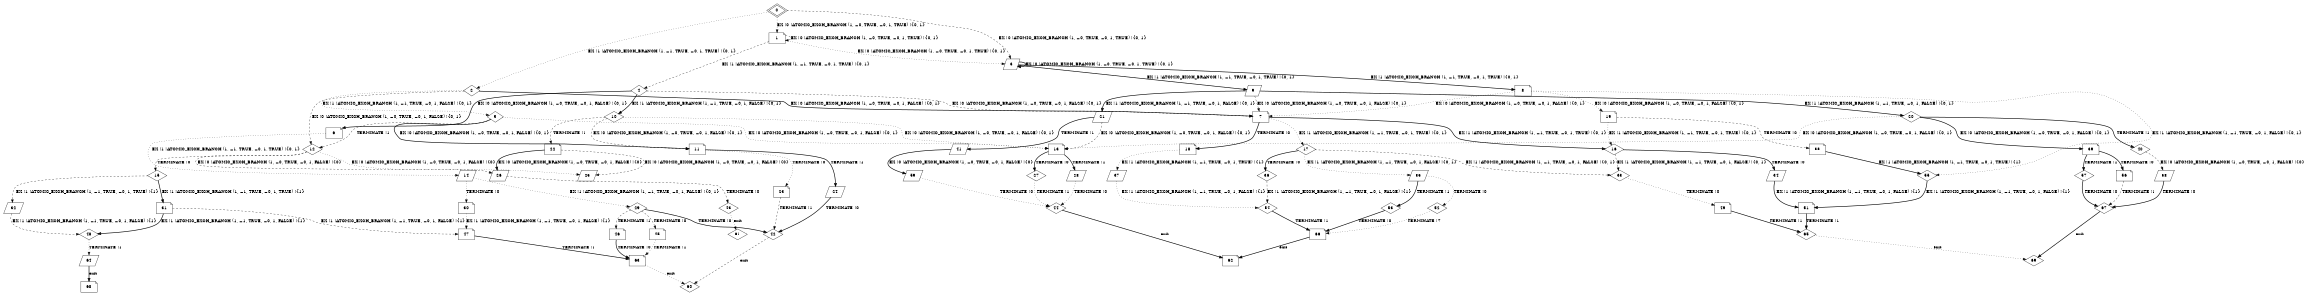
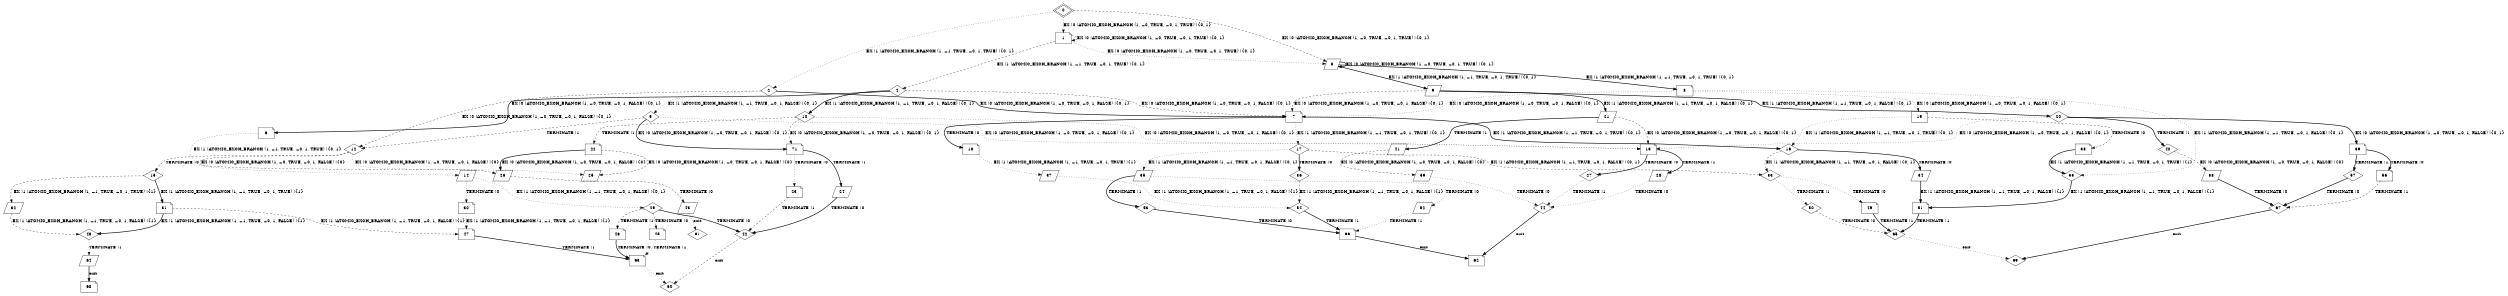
  digraph {
    node [shape=diamond]
    edge [style=bold]
    0 [peripheries=2]
    1 [shape=note]
    2
    3 [shape=parallelogram]
    4
    5
    7 [shape=note]
    12
    8 [shape=note]
    9 [shape=parallelogram]
    6 [shape=note]
    10
-   11 [shape=note]
+   11 [shape=note label=71]
    13 [shape=note]
    14 [shape=parallelogram]
    16
    17
    18 [shape=note]
    19 [shape=note]
    55
    20
    21 [shape=parallelogram]
    22 [shape=note]
    23 [shape=note]
    24 [shape=parallelogram]
    15
    25 [shape=parallelogram]
    26 [shape=parallelogram]
    27
    28 [shape=parallelogram]
    29
    30 [shape=note]
    31 [shape=note]
    32 [shape=parallelogram]
    33
    34 [shape=parallelogram]
    35 [shape=parallelogram]
    36
    37 [shape=parallelogram]
    38 [shape=note]
    39 [shape=note]
    40
    41 [shape=parallelogram]
    42
-   43
+   43 [shape=parallelogram]
    44
    45 [shape=note]
    46 [shape=note]
    47 [shape=note]
    48
    49 [shape=note]
+   50
    51 [shape=note]
-   52
+   52 [shape=parallelogram]
    53
    54
    56 [shape=note]
    57
    58 [shape=parallelogram]
    59 [shape=parallelogram]
    60
    61
    62 [shape=note]
    63 [shape=note]
    64 [shape=parallelogram]
    65
    66 [shape=note]
    67
    68 [shape=note]
    69
    0 -> 1 [label="EX !0 !ATOMIC_EXCH_BRANCH (1, +0, TRUE, +0, 1, TRUE) !{0, 1}" style=dotted]
    0 -> 2 [label="EX !1 !ATOMIC_EXCH_BRANCH (1, +1, TRUE, +0, 1, TRUE) !{0, 1}" style=dotted]
    0 -> 3 [label="EX !0 !ATOMIC_EXCH_BRANCH (1, +0, TRUE, +0, 1, TRUE) !{0, 1}" style=dashed]
    1 -> 1 [label="EX !0 !ATOMIC_EXCH_BRANCH (1, +0, TRUE, +0, 1, TRUE) !{0, 1}" style=dashed]
    1 -> 3 [label="EX !0 !ATOMIC_EXCH_BRANCH (1, +0, TRUE, +0, 1, TRUE) !{0, 1}" style=dotted]
    1 -> 4 [label="EX !1 !ATOMIC_EXCH_BRANCH (1, +1, TRUE, +0, 1, TRUE) !{0, 1}" style=dashed]
    2 -> 5 [label="EX !1 !ATOMIC_EXCH_BRANCH (1, +1, TRUE, +0, 1, FALSE) !{0, 1}" style=dotted]
    2 -> 7 [label="EX !0 !ATOMIC_EXCH_BRANCH (1, +0, TRUE, +0, 1, FALSE) !{0, 1}"]
    2 -> 12 [label="EX !0 !ATOMIC_EXCH_BRANCH (1, +0, TRUE, +0, 1, FALSE) !{0, 1}" style=dashed]
    3 -> 3 [label="EX !0 !ATOMIC_EXCH_BRANCH (1, +0, TRUE, +0, 1, TRUE) !{0, 1}"]
    3 -> 8 [label="EX !1 !ATOMIC_EXCH_BRANCH (1, +1, TRUE, +0, 1, TRUE) !{0, 1}"]
    3 -> 9 [label="EX !1 !ATOMIC_EXCH_BRANCH (1, +1, TRUE, +0, 1, TRUE) !{0, 1}"]
    4 -> 7 [label="EX !0 !ATOMIC_EXCH_BRANCH (1, +0, TRUE, +0, 1, FALSE) !{0, 1}" style=dashed]
    4 -> 6 [label="EX !0 !ATOMIC_EXCH_BRANCH (1, +0, TRUE, +0, 1, FALSE) !{0, 1}"]
    4 -> 10 [label="EX !1 !ATOMIC_EXCH_BRANCH (1, +1, TRUE, +0, 1, FALSE) !{0, 1}"]
    5 -> 12 [label="TERMINATE !1" style=dashed]
    5 -> 11 [label="EX !0 !ATOMIC_EXCH_BRANCH (1, +0, TRUE, +0, 1, FALSE) !{0, 1}"]
    5 -> 13 [label="EX !0 !ATOMIC_EXCH_BRANCH (1, +0, TRUE, +0, 1, FALSE) !{0, 1}" style=dotted]
    7 -> 16 [label="EX !1 !ATOMIC_EXCH_BRANCH (1, +1, TRUE, +0, 1, TRUE) !{0, 1}"]
    7 -> 17 [label="EX !1 !ATOMIC_EXCH_BRANCH (1, +1, TRUE, +0, 1, TRUE) !{0, 1}" style=dotted]
    7 -> 18 [label="TERMINATE !0"]
    12 -> 15 [label="TERMINATE !0" style=dashed]
    12 -> 25 [label="EX !0 !ATOMIC_EXCH_BRANCH (1, +0, TRUE, +0, 1, FALSE) !{0}" style=dotted]
    12 -> 26 [label="EX !0 !ATOMIC_EXCH_BRANCH (1, +0, TRUE, +0, 1, FALSE) !{0}" style=dashed]
    8 -> 7 [label="EX !0 !ATOMIC_EXCH_BRANCH (1, +0, TRUE, +0, 1, FALSE) !{0, 1}" style=dotted]
    8 -> 19 [label="EX !0 !ATOMIC_EXCH_BRANCH (1, +0, TRUE, +0, 1, FALSE) !{0, 1}" style=dotted]
    8 -> 55 [label="EX !1 !ATOMIC_EXCH_BRANCH (1, +1, TRUE, +0, 1, FALSE) !{0, 1}" style=dotted]
    9 -> 7 [label="EX !0 !ATOMIC_EXCH_BRANCH (1, +0, TRUE, +0, 1, FALSE) !{0, 1}" style=dashed]
    9 -> 20 [label="EX !1 !ATOMIC_EXCH_BRANCH (1, +1, TRUE, +0, 1, FALSE) !{0, 1}"]
    9 -> 21 [label="EX !1 !ATOMIC_EXCH_BRANCH (1, +1, TRUE, +0, 1, FALSE) !{0, 1}"]
    6 -> 14 [label="EX !1 !ATOMIC_EXCH_BRANCH (1, +1, TRUE, +0, 1, TRUE) !{0, 1}" style=dotted]
    10 -> 11 [label="EX !0 !ATOMIC_EXCH_BRANCH (1, +0, TRUE, +0, 1, FALSE) !{0, 1}" style=dashed]
    10 -> 13 [label="EX !0 !ATOMIC_EXCH_BRANCH (1, +0, TRUE, +0, 1, FALSE) !{0, 1}" style=dotted]
    10 -> 22 [label="TERMINATE !1" style=dashed]
    11 -> 23 [label="TERMINATE !0" style=dotted]
    11 -> 24 [label="TERMINATE !1"]
    13 -> 27 [label="TERMINATE !0"]
    13 -> 28 [label="TERMINATE !1"]
    14 -> 29 [label="EX !1 !ATOMIC_EXCH_BRANCH (1, +1, TRUE, +0, 1, FALSE) !{0, 1}" style=dotted]
    14 -> 30 [label="TERMINATE !0" style=dotted]
    16 -> 33 [label="EX !1 !ATOMIC_EXCH_BRANCH (1, +1, TRUE, +0, 1, FALSE) !{0, 1}" style=dashed]
    16 -> 34 [label="TERMINATE !0"]
    17 -> 33 [label="EX !1 !ATOMIC_EXCH_BRANCH (1, +1, TRUE, +0, 1, FALSE) !{0, 1}" style=dashed]
    17 -> 35 [label="EX !1 !ATOMIC_EXCH_BRANCH (1, +1, TRUE, +0, 1, FALSE) !{0, 1}" style=dotted]
    17 -> 36 [label="TERMINATE !0"]
    18 -> 37 [label="EX !1 !ATOMIC_EXCH_BRANCH (1, +1, TRUE, +0, 1, TRUE) !{1}" style=dotted]
    19 -> 16 [label="EX !1 !ATOMIC_EXCH_BRANCH (1, +1, TRUE, +0, 1, TRUE) !{0, 1}" style=dotted]
    19 -> 38 [label="TERMINATE !0" style=dashed]
    55 -> 51 [label="EX !1 !ATOMIC_EXCH_BRANCH (1, +1, TRUE, +0, 1, FALSE) !{1}"]
    20 -> 13 [label="EX !0 !ATOMIC_EXCH_BRANCH (1, +0, TRUE, +0, 1, FALSE) !{0, 1}" style=dotted]
    20 -> 39 [label="EX !0 !ATOMIC_EXCH_BRANCH (1, +0, TRUE, +0, 1, FALSE) !{0, 1}"]
    20 -> 40 [label="TERMINATE !1"]
    21 -> 13 [label="EX !0 !ATOMIC_EXCH_BRANCH (1, +0, TRUE, +0, 1, FALSE) !{0, 1}" style=dashed]
    21 -> 41 [label="TERMINATE !1"]
    22 -> 25 [label="EX !0 !ATOMIC_EXCH_BRANCH (1, +0, TRUE, +0, 1, FALSE) !{0}" style=dashed]
    22 -> 26 [label="EX !0 !ATOMIC_EXCH_BRANCH (1, +0, TRUE, +0, 1, FALSE) !{0}"]
    23 -> 42 [label="TERMINATE !1" style=dashed]
    24 -> 42 [label="TERMINATE !0"]
    15 -> 31 [label="EX !1 !ATOMIC_EXCH_BRANCH (1, +1, TRUE, +0, 1, TRUE) !{1}"]
    15 -> 32 [label="EX !1 !ATOMIC_EXCH_BRANCH (1, +1, TRUE, +0, 1, TRUE) !{1}" style=dashed]
    26 -> 43 [label="TERMINATE !0" style=dashed]
    27 -> 44 [label="TERMINATE !1" style=dotted]
    28 -> 44 [label="TERMINATE !0" style=dotted]
    29 -> 42 [label="TERMINATE !0"]
    29 -> 45 [label="TERMINATE !0" style=dashed]
    29 -> 46 [label="TERMINATE !1" style=dashed]
    30 -> 47 [label="EX !1 !ATOMIC_EXCH_BRANCH (1, +1, TRUE, +0, 1, FALSE) !{1}" style=dotted]
    31 -> 47 [label="EX !1 !ATOMIC_EXCH_BRANCH (1, +1, TRUE, +0, 1, FALSE) !{1}" style=dashed]
    31 -> 48 [label="EX !1 !ATOMIC_EXCH_BRANCH (1, +1, TRUE, +0, 1, FALSE) !{1}"]
    32 -> 48 [label="EX !1 !ATOMIC_EXCH_BRANCH (1, +1, TRUE, +0, 1, FALSE) !{1}" style=dashed]
    33 -> 49 [label="TERMINATE !0" style=dotted]
+   33 -> 50 [label="TERMINATE !1" style=dotted]
    34 -> 51 [label="EX !1 !ATOMIC_EXCH_BRANCH (1, +1, TRUE, +0, 1, FALSE) !{1}"]
    35 -> 52 [label="TERMINATE !0" style=dotted]
    35 -> 53 [label="TERMINATE !1"]
    36 -> 54 [label="EX !1 !ATOMIC_EXCH_BRANCH (1, +1, TRUE, +0, 1, FALSE) !{1}" style=dashed]
    37 -> 54 [label="EX !1 !ATOMIC_EXCH_BRANCH (1, +1, TRUE, +0, 1, FALSE) !{1}" style=dotted]
    38 -> 55 [label="EX !1 !ATOMIC_EXCH_BRANCH (1, +1, TRUE, +0, 1, TRUE) !{1}"]
    39 -> 56 [label="TERMINATE !0"]
    39 -> 57 [label="TERMINATE !1"]
    40 -> 58 [label="EX !0 !ATOMIC_EXCH_BRANCH (1, +0, TRUE, +0, 1, FALSE) !{0}" style=dashed]
-   41 -> 59 [label="EX !0 !ATOMIC_EXCH_BRANCH (1, +0, TRUE, +0, 1, FALSE) !{0}"]
+   41 -> 59 [label="EX !0 !ATOMIC_EXCH_BRANCH (1, +0, TRUE, +0, 1, FALSE) !{0}" style=dashed]
    42 -> 60 [label=exit style=dashed]
    43 -> 61 [label=exit style=dotted]
    44 -> 62 [label=exit]
    45 -> 63 [label="TERMINATE !1" style=dotted]
    46 -> 63 [label="TERMINATE !0"]
    47 -> 63 [label="TERMINATE !1"]
    48 -> 64 [label="TERMINATE !1" style=dotted]
    49 -> 65 [label="TERMINATE !1"]
+   50 -> 65 [label="TERMINATE !0" style=dashed]
    51 -> 65 [label="TERMINATE !1"]
-   52 -> 66 [label="TERMINATE !7" style=dotted]
+   52 -> 66 [label="TERMINATE !1" style=dotted]
    53 -> 66 [label="TERMINATE !0"]
    54 -> 66 [label="TERMINATE !1"]
    56 -> 67 [label="TERMINATE !1" style=dashed]
    57 -> 67 [label="TERMINATE !0"]
    58 -> 67 [label="TERMINATE !0"]
    59 -> 44 [label="TERMINATE !0" style=dotted]
    63 -> 60 [label=exit style=dotted]
    64 -> 68 [label=exit]
    65 -> 69 [label=exit style=dotted]
    66 -> 62 [label=exit]
    67 -> 69 [label=exit]
  }
